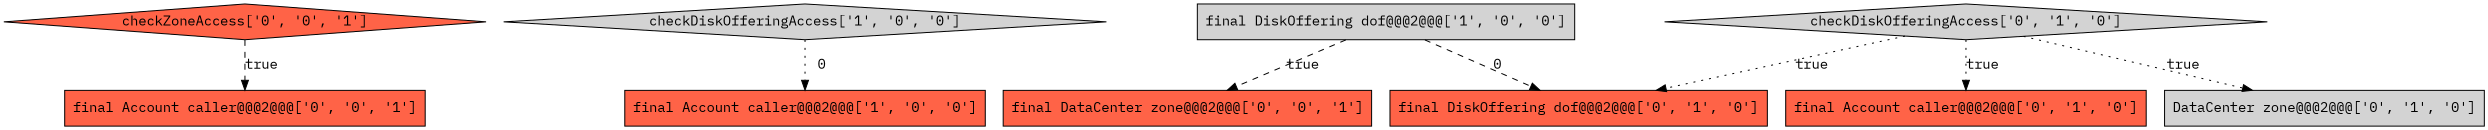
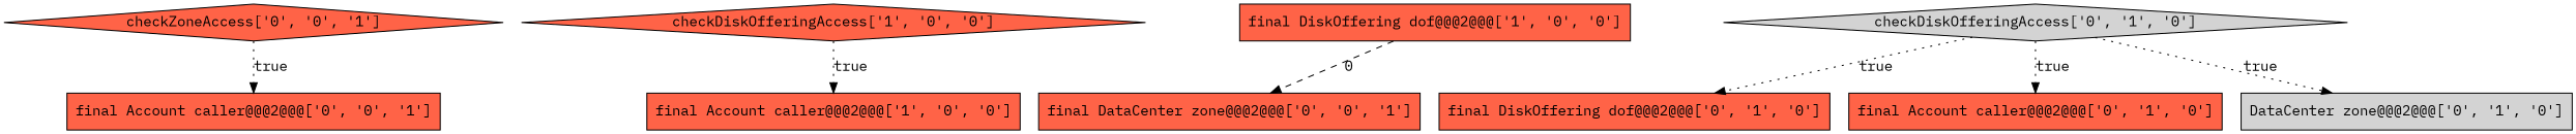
  digraph {
    fontname="IBM Plex Mono"
    node [fillcolor=tomato fontname="IBM Plex Mono" shape=box style=filled]
    edge [fontname="IBM Plex Mono" style=dotted]
    n1 [label="final Account caller@@@2@@@['0', '0', '1']"]
-   n2 [fillcolor=lightgray label="checkDiskOfferingAccess['1', '0', '0']" shape=diamond]
+   n2 [label="checkDiskOfferingAccess['1', '0', '0']" shape=diamond]
    n3 [label="final Account caller@@@2@@@['1', '0', '0']"]
-   n4 [fillcolor=lightgray label="final DiskOffering dof@@@2@@@['1', '0', '0']"]
+   n4 [label="final DiskOffering dof@@@2@@@['1', '0', '0']"]
    n5 [label="final DiskOffering dof@@@2@@@['0', '1', '0']"]
    n6 [label="final DataCenter zone@@@2@@@['0', '0', '1']"]
    n7 [fillcolor=lightgray label="checkDiskOfferingAccess['0', '1', '0']" shape=diamond]
    n8 [fillcolor=lightgray label="DataCenter zone@@@2@@@['0', '1', '0']"]
    n9 [label="final Account caller@@@2@@@['0', '1', '0']"]
    n10 [label="checkZoneAccess['0', '0', '1']" shape=diamond]
-   n2 -> n3 [label=0]
-   n4 -> n5 [label=0 style=dashed]
-   n4 -> n6 [label=true style=dashed]
+   n2 -> n3 [label=true]
+   n4 -> n6 [label=0 style=dashed]
    n7 -> n5 [label=true]
    n7 -> n8 [label=true]
    n7 -> n9 [label=true]
-   n10 -> n1 [label=true style=dashed]
+   n10 -> n1 [label=true]
  }
